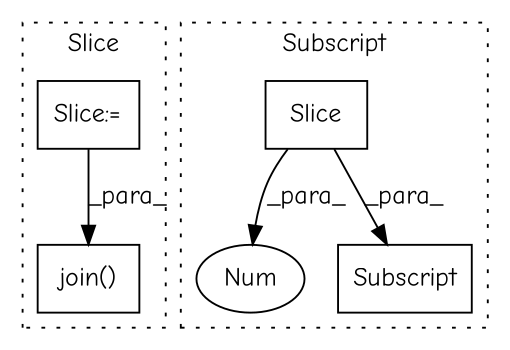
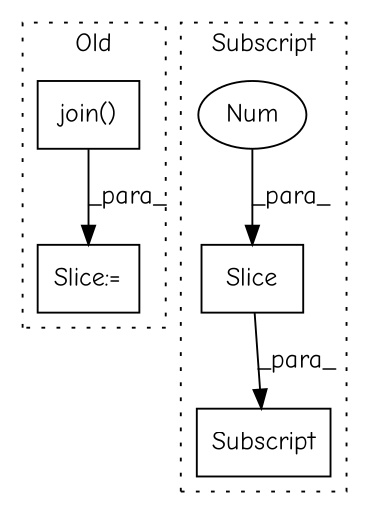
  digraph {
    fontname="Comic Neue"
    node [fontname="Comic Neue" s=4157 shape=box]
    edge [fontname="Comic Neue"]
    n1 [a=75 l="9,1" label="join()" s="4101,4124"]
    n2 [a=68 l=3 label="Slice:=" s=4098]
    n3 [a=80 l=2 label=Slice]
    n4 [a=76 l=1 label=Num shape=ellipse]
    n5 [a=63 l="13,0" label=Subscript s="4147,0"]
    subgraph cluster_1 {
-     label=Slice
+     label=Old
      style=dotted
      n1
      n2
    }
    subgraph cluster_2 {
      label=Subscript
      style=dotted
      n3
      n4
      n5
    }
-   n2 -> n1 [label=_para_]
+   n1 -> n2 [label=_para_]
    n3 -> n5 [label=_para_]
-   n3 -> n4 [label=_para_]
+   n4 -> n3 [label=_para_]
  }
